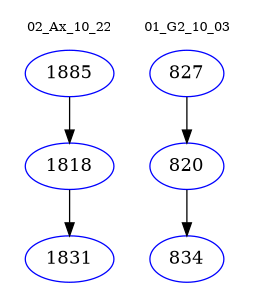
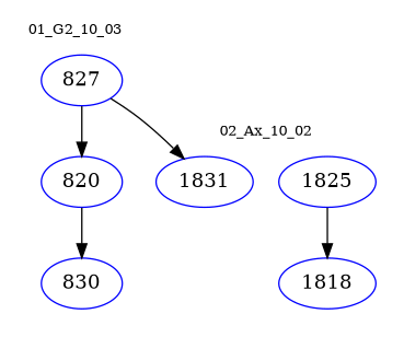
  digraph {
    node [color=blue]
    edge [color=black]
-   n1 [label=1885]
+   n1 [label=1825]
    n2 [label=1818]
    n3 [label=1831]
    n4 [label=827]
    n5 [label=820]
-   n6 [label=834]
+   n6 [label=830]
    subgraph cluster_1 {
      color=white
      fontsize=10
-     label="02_Ax_10_22"
+     label="02_Ax_10_02"
      n1
      n2
      n3
    }
    subgraph cluster_2 {
      color=white
      fontsize=10
      label="01_G2_10_03"
      n4
      n5
      n6
    }
    n1 -> n2
-   n2 -> n3
+   n4 -> n3
    n4 -> n5
    n5 -> n6
  }
